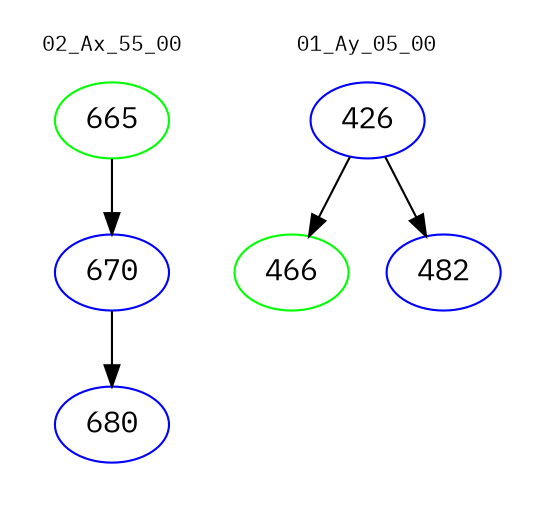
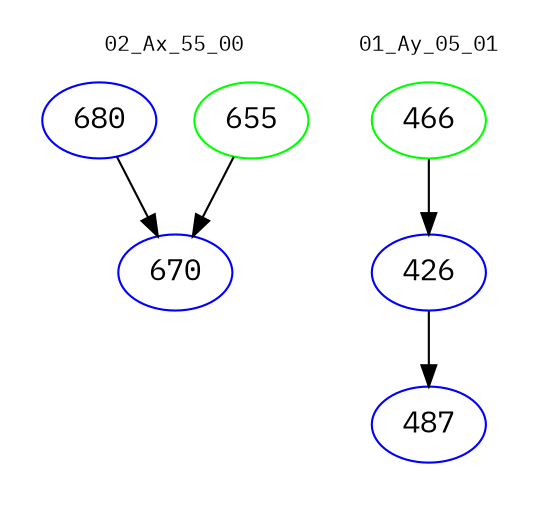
  digraph {
    fontname="IBM Plex Mono"
    node [color=blue fontname="IBM Plex Mono"]
    edge [color=black fontname="IBM Plex Mono"]
-   n1 [color=green label=665]
+   n1 [color=green label=655]
    n2 [label=670]
    n3 [label=680]
    n4 [color=green label=466]
    n5 [label=426]
-   n6 [label=482]
+   n6 [label=487]
    subgraph cluster_1 {
      color=white
      fontsize=10
      label="02_Ax_55_00"
      n1
      n2
      n3
    }
    subgraph cluster_2 {
      color=white
      fontsize=10
-     label="01_Ay_05_00"
+     label="01_Ay_05_01"
      n4
      n5
      n6
    }
    n1 -> n2
-   n2 -> n3
-   n5 -> n4
+   n3 -> n2
+   n4 -> n5
    n5 -> n6
  }
